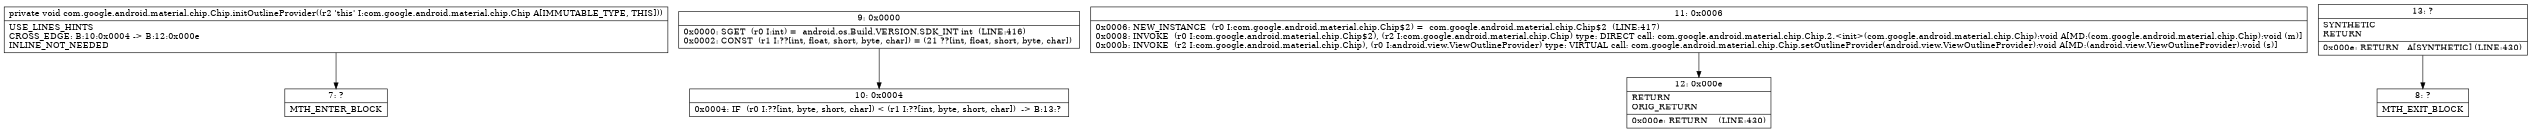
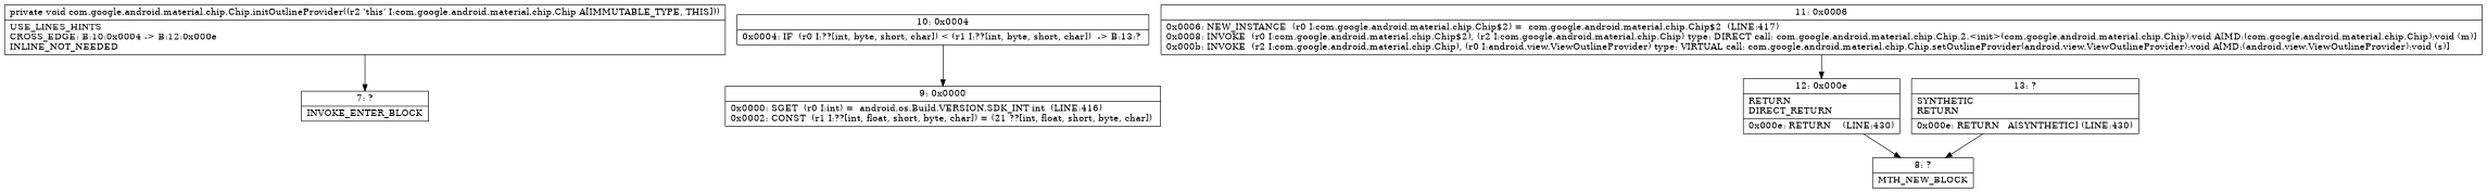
  digraph {
    node [shape=record]
-   n1 [label="{7\:\ ?|MTH_ENTER_BLOCK\l}"]
+   n1 [label="{7\:\ ?|INVOKE_ENTER_BLOCK\l}"]
    n2 [label="{9\:\ 0x0000|0x0000: SGET  (r0 I:int) =  android.os.Build.VERSION.SDK_INT int  (LINE:416)\l0x0002: CONST  (r1 I:??[int, float, short, byte, char]) = (21 ??[int, float, short, byte, char]) \l}"]
    n3 [label="{10\:\ 0x0004|0x0004: IF  (r0 I:??[int, byte, short, char]) \< (r1 I:??[int, byte, short, char])  \-\> B:13:? \l}"]
    n4 [label="{11\:\ 0x0006|0x0006: NEW_INSTANCE  (r0 I:com.google.android.material.chip.Chip$2) =  com.google.android.material.chip.Chip$2  (LINE:417)\l0x0008: INVOKE  (r0 I:com.google.android.material.chip.Chip$2), (r2 I:com.google.android.material.chip.Chip) type: DIRECT call: com.google.android.material.chip.Chip.2.\<init\>(com.google.android.material.chip.Chip):void A[MD:(com.google.android.material.chip.Chip):void (m)]\l0x000b: INVOKE  (r2 I:com.google.android.material.chip.Chip), (r0 I:android.view.ViewOutlineProvider) type: VIRTUAL call: com.google.android.material.chip.Chip.setOutlineProvider(android.view.ViewOutlineProvider):void A[MD:(android.view.ViewOutlineProvider):void (s)]\l}"]
-   n5 [label="{12\:\ 0x000e|RETURN\lORIG_RETURN\l|0x000e: RETURN    (LINE:430)\l}"]
+   n5 [label="{12\:\ 0x000e|RETURN\lDIRECT_RETURN\l|0x000e: RETURN    (LINE:430)\l}"]
    n6 [label="{13\:\ ?|SYNTHETIC\lRETURN\l|0x000e: RETURN   A[SYNTHETIC] (LINE:430)\l}"]
-   n7 [label="{8\:\ ?|MTH_EXIT_BLOCK\l}"]
+   n7 [label="{8\:\ ?|MTH_NEW_BLOCK\l}"]
    n8 [label="{private void com.google.android.material.chip.Chip.initOutlineProvider((r2 'this' I:com.google.android.material.chip.Chip A[IMMUTABLE_TYPE, THIS]))  | USE_LINES_HINTS\lCROSS_EDGE: B:10:0x0004 \-\> B:12:0x000e\lINLINE_NOT_NEEDED\l}"]
-   n2 -> n3
+   n3 -> n2
    n4 -> n5
+   n5 -> n7
    n6 -> n7
    n8 -> n1
  }
